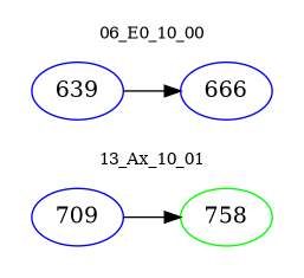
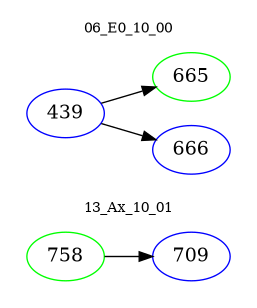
  digraph {
    fontname="DejaVu Serif"
    rankdir=LR
    node [color=blue fontname="DejaVu Serif"]
    edge [color=black fontname="DejaVu Serif"]
    n1 [label=709]
    n2 [color=green label=758]
    n3 [label=666]
-   n4 [label=639]
+   n4 [label=439]
+   n5 [color=green label=665]
    subgraph cluster_1 {
      color=white
      fontsize=10
      label="13_Ax_10_01"
      n1
      n2
    }
    subgraph cluster_2 {
      color=white
      fontsize=10
      label="06_E0_10_00"
      n3
      n4
+     n5
    }
-   n1 -> n2
+   n2 -> n1
    n4 -> n3
+   n4 -> n5
  }
